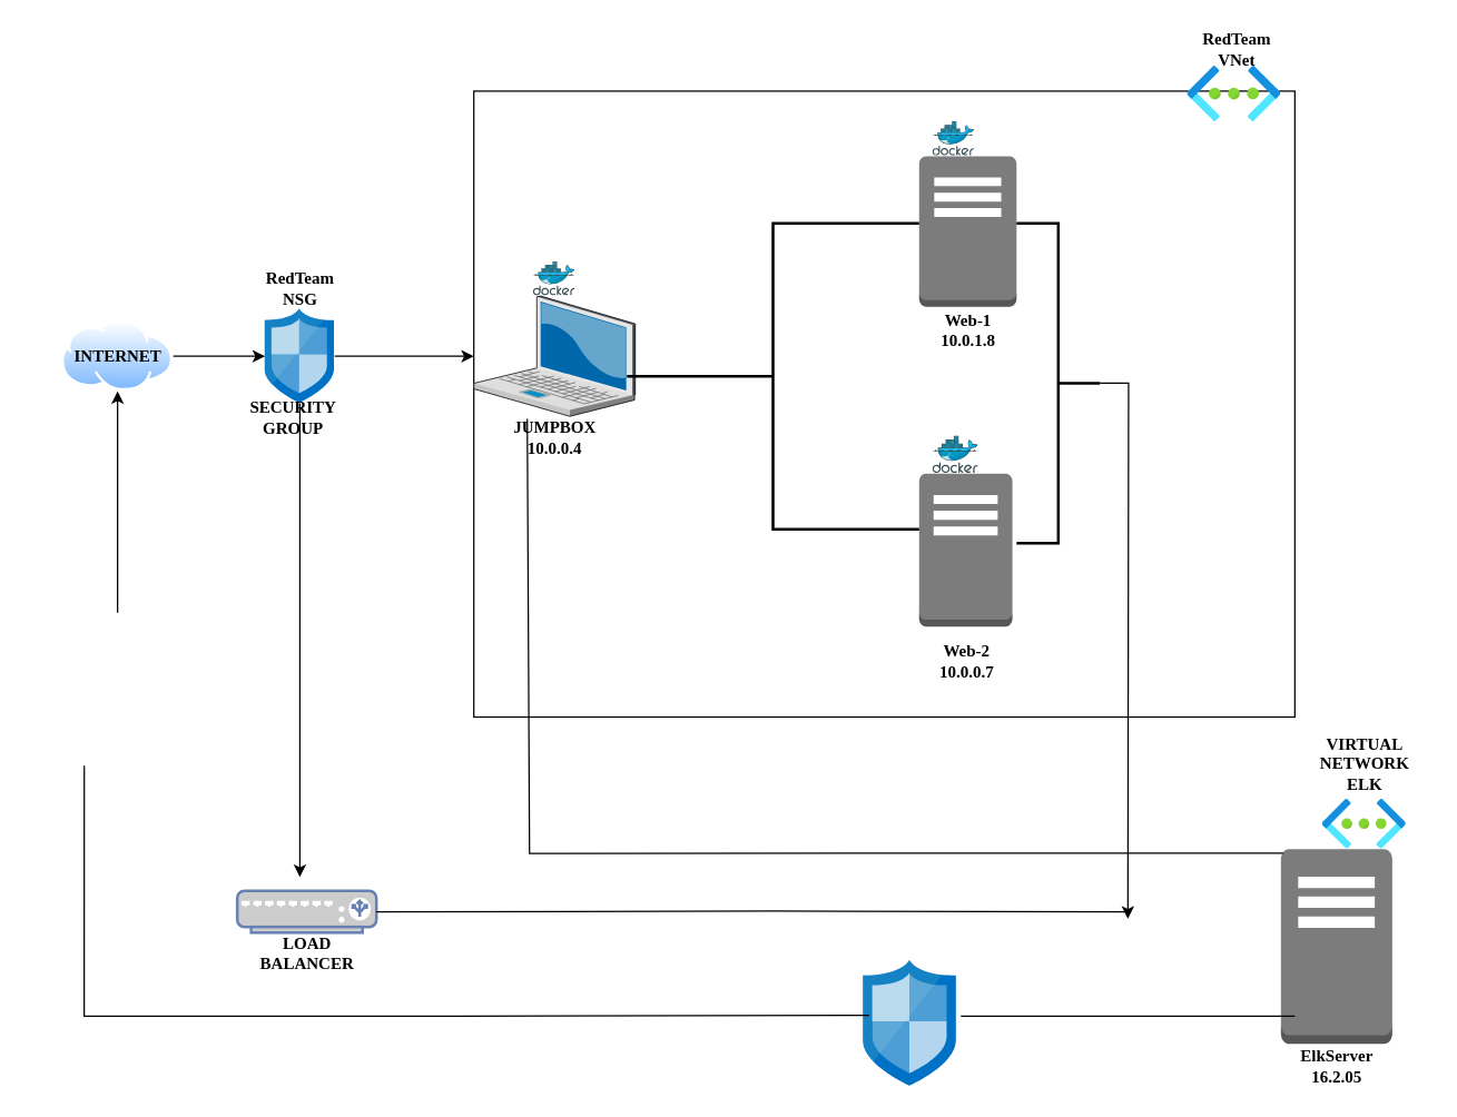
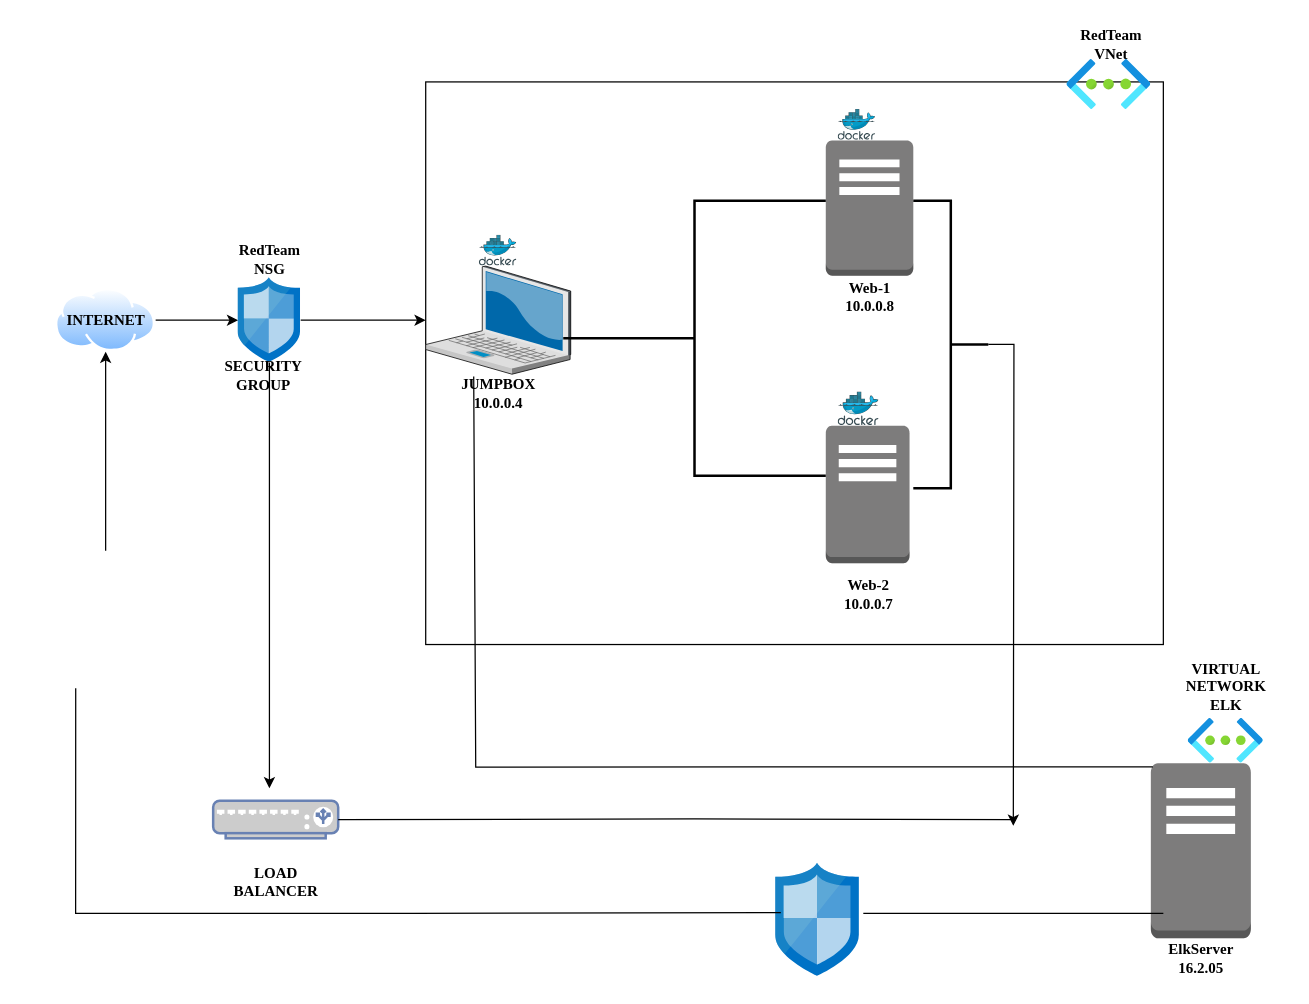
  <mxCell id="0" />
  <mxCell id="1" parent="0" />
  <mxCell id="2" value="" style="rounded=0;whiteSpace=wrap;html=1;" vertex="1" parent="1"><mxGeometry x="340" y="65" width="590" height="450" as="geometry" /></mxCell>
  <mxCell id="3" style="edgeStyle=orthogonalEdgeStyle;rounded=0;orthogonalLoop=1;jettySize=auto;html=1;exitX=1;exitY=0.5;exitDx=0;exitDy=0;" edge="1" parent="1" source="4" target="8"><mxGeometry relative="1" as="geometry" /></mxCell>
  <mxCell id="4" value="" style="aspect=fixed;perimeter=ellipsePerimeter;html=1;align=center;shadow=0;dashed=0;spacingTop=3;image;image=img/lib/active_directory/internet_cloud.svg;" vertex="1" parent="1"><mxGeometry x="44" y="230.35" width="80" height="50.4" as="geometry" /></mxCell>
  <mxCell id="5" value="" style="sketch=0;aspect=fixed;html=1;points=[];align=center;image;fontSize=12;image=img/lib/mscae/Network_Security_Groups_Classic.svg;" vertex="1" parent="1"><mxGeometry x="620" y="690" width="67" height="90.54" as="geometry" /></mxCell>
  <mxCell id="6" style="edgeStyle=orthogonalEdgeStyle;rounded=0;orthogonalLoop=1;jettySize=auto;html=1;" edge="1" parent="1" source="8" target="11"><mxGeometry relative="1" as="geometry"><Array as="points"><mxPoint x="330" y="256" /><mxPoint x="330" y="256" /></Array></mxGeometry></mxCell>
  <mxCell id="7" style="edgeStyle=orthogonalEdgeStyle;rounded=0;orthogonalLoop=1;jettySize=auto;html=1;fontFamily=Georgia;" edge="1" parent="1" source="8"><mxGeometry relative="1" as="geometry"><mxPoint x="215" y="630" as="targetPoint" /></mxGeometry></mxCell>
  <mxCell id="8" value="" style="sketch=0;aspect=fixed;html=1;points=[];align=center;image;fontSize=12;image=img/lib/mscae/Network_Security_Groups_Classic.svg;" vertex="1" parent="1"><mxGeometry x="190" y="221.77" width="50" height="67.57" as="geometry" /></mxCell>
  <mxCell id="9" style="edgeStyle=orthogonalEdgeStyle;rounded=0;orthogonalLoop=1;jettySize=auto;html=1;" edge="1" parent="1" source="10" target="4"><mxGeometry relative="1" as="geometry" /></mxCell>
  <mxCell id="10" value="" style="shape=image;html=1;verticalAlign=top;verticalLabelPosition=bottom;labelBackgroundColor=#ffffff;imageAspect=0;aspect=fixed;image=https://cdn2.iconfinder.com/data/icons/whcompare-isometric-web-hosting-servers/50/root-access-128.png" vertex="1" parent="1"><mxGeometry x="20" y="440" width="128" height="128" as="geometry" /></mxCell>
  <mxCell id="11" value="" style="verticalLabelPosition=bottom;sketch=0;aspect=fixed;html=1;verticalAlign=top;strokeColor=none;align=center;outlineConnect=0;shape=mxgraph.citrix.laptop_2;" vertex="1" parent="1"><mxGeometry x="340" y="212.3" width="116" height="86.5" as="geometry" /></mxCell>
  <mxCell id="12" value="" style="fontColor=#0066CC;verticalAlign=top;verticalLabelPosition=bottom;labelPosition=center;align=center;html=1;outlineConnect=0;fillColor=#CCCCCC;strokeColor=#6881B3;gradientColor=none;gradientDirection=north;strokeWidth=2;shape=mxgraph.networks.load_balancer;" vertex="1" parent="1"><mxGeometry x="170" y="640" width="100" height="30" as="geometry" /></mxCell>
  <mxCell id="13" value="&lt;font face=&quot;Georgia&quot;&gt;&lt;b&gt;INTERNET&lt;/b&gt;&lt;/font&gt;" style="text;html=1;align=center;verticalAlign=middle;resizable=0;points=[];autosize=1;strokeColor=none;fillColor=none;" vertex="1" parent="1"><mxGeometry x="44" y="245.56" width="80" height="20" as="geometry" /></mxCell>
  <mxCell id="14" value="&lt;b&gt;SECURITY&lt;br&gt;GROUP&lt;br&gt;&lt;/b&gt;" style="text;html=1;align=center;verticalAlign=middle;resizable=0;points=[];autosize=1;strokeColor=none;fillColor=none;fontFamily=Georgia;" vertex="1" parent="1"><mxGeometry x="170" y="285" width="80" height="30" as="geometry" /></mxCell>
- <mxCell id="15" value="&lt;b&gt;LOAD&lt;br&gt;BALANCER&lt;br&gt;&lt;/b&gt;" style="text;html=1;align=center;verticalAlign=middle;resizable=0;points=[];autosize=1;strokeColor=none;fillColor=none;fontFamily=Georgia;" vertex="1" parent="1"><mxGeometry x="175" y="670" width="90" height="30" as="geometry" /></mxCell>
+ <mxCell id="15" value="&lt;b&gt;LOAD&lt;br&gt;BALANCER&lt;br&gt;&lt;/b&gt;" style="text;html=1;align=center;verticalAlign=middle;resizable=0;points=[];autosize=1;strokeColor=none;fillColor=none;fontFamily=Georgia;" vertex="1" parent="1"><mxGeometry x="175" y="690" width="90" height="30" as="geometry" /></mxCell>
  <mxCell id="16" value="&lt;b&gt;JUMPBOX&lt;br&gt;10.0.0.4&lt;br&gt;&lt;/b&gt;" style="text;html=1;align=center;verticalAlign=middle;resizable=0;points=[];autosize=1;strokeColor=none;fillColor=none;fontFamily=Georgia;" vertex="1" parent="1"><mxGeometry x="358" y="298.8" width="80" height="30" as="geometry" /></mxCell>
  <mxCell id="17" value="" style="outlineConnect=0;dashed=0;verticalLabelPosition=bottom;verticalAlign=top;align=center;html=1;shape=mxgraph.aws3.traditional_server;fillColor=#7D7C7C;gradientColor=none;fontFamily=Georgia;" vertex="1" parent="1"><mxGeometry x="660" y="111.77" width="70" height="108.23" as="geometry" /></mxCell>
  <mxCell id="18" value="" style="outlineConnect=0;dashed=0;verticalLabelPosition=bottom;verticalAlign=top;align=center;html=1;shape=mxgraph.aws3.traditional_server;fillColor=#7D7C7C;gradientColor=none;fontFamily=Georgia;" vertex="1" parent="1"><mxGeometry x="660" y="340" width="67" height="110" as="geometry" /></mxCell>
- <mxCell id="19" value="&lt;b&gt;Web-1&lt;br&gt;10.0.1.8&lt;br&gt;&lt;/b&gt;" style="text;html=1;align=center;verticalAlign=middle;resizable=0;points=[];autosize=1;strokeColor=none;fillColor=none;fontFamily=Georgia;" vertex="1" parent="1"><mxGeometry x="660" y="221.77" width="70" height="30" as="geometry" /></mxCell>
+ <mxCell id="19" value="&lt;b&gt;Web-1&lt;br&gt;10.0.0.8&lt;br&gt;&lt;/b&gt;" style="text;html=1;align=center;verticalAlign=middle;resizable=0;points=[];autosize=1;strokeColor=none;fillColor=none;fontFamily=Georgia;" vertex="1" parent="1"><mxGeometry x="660" y="221.77" width="70" height="30" as="geometry" /></mxCell>
  <mxCell id="20" value="&lt;b&gt;Web-2&lt;br&gt;10.0.0.7&lt;br&gt;&lt;/b&gt;" style="text;html=1;align=center;verticalAlign=middle;resizable=0;points=[];autosize=1;strokeColor=none;fillColor=none;fontFamily=Georgia;" vertex="1" parent="1"><mxGeometry x="658.5" y="460" width="70" height="30" as="geometry" /></mxCell>
  <mxCell id="21" value="" style="sketch=0;aspect=fixed;html=1;points=[];align=center;image;fontSize=12;image=img/lib/mscae/Docker.svg;fontFamily=Georgia;" vertex="1" parent="1"><mxGeometry x="383" y="187.7" width="30" height="24.6" as="geometry" /></mxCell>
  <mxCell id="22" value="" style="sketch=0;aspect=fixed;html=1;points=[];align=center;image;fontSize=12;image=img/lib/mscae/Docker.svg;fontFamily=Georgia;" vertex="1" parent="1"><mxGeometry x="670" y="313.14" width="32.75" height="26.86" as="geometry" /></mxCell>
  <mxCell id="23" value="" style="sketch=0;aspect=fixed;html=1;points=[];align=center;image;fontSize=12;image=img/lib/mscae/Docker.svg;fontFamily=Georgia;" vertex="1" parent="1"><mxGeometry x="670" y="87.17" width="30" height="24.6" as="geometry" /></mxCell>
  <mxCell id="24" value="" style="strokeWidth=2;html=1;shape=mxgraph.flowchart.annotation_2;align=left;labelPosition=right;pointerEvents=1;fontFamily=Georgia;" vertex="1" parent="1"><mxGeometry x="450" y="160" width="210" height="220" as="geometry" /></mxCell>
  <mxCell id="25" value="" style="endArrow=none;html=1;rounded=0;fontFamily=Georgia;entryX=0.313;entryY=0.859;entryDx=0;entryDy=0;entryPerimeter=0;exitX=0.06;exitY=0.435;exitDx=0;exitDy=0;exitPerimeter=0;" edge="1" parent="1" source="5" target="10"><mxGeometry width="50" height="50" relative="1" as="geometry"><mxPoint x="490" y="780" as="sourcePoint" /><mxPoint x="540" y="730" as="targetPoint" /><Array as="points"><mxPoint x="330" y="730" /><mxPoint x="60" y="730" /></Array></mxGeometry></mxCell>
  <mxCell id="26" value="" style="outlineConnect=0;dashed=0;verticalLabelPosition=bottom;verticalAlign=top;align=center;html=1;shape=mxgraph.aws3.traditional_server;fillColor=#7D7C7C;gradientColor=none;fontFamily=Georgia;" vertex="1" parent="1"><mxGeometry x="920" y="610" width="80" height="140" as="geometry" /></mxCell>
  <mxCell id="27" value="&lt;b&gt;ElkServer&lt;br&gt;16.2.05&lt;br&gt;&lt;/b&gt;" style="text;html=1;align=center;verticalAlign=middle;resizable=0;points=[];autosize=1;strokeColor=none;fillColor=none;fontFamily=Georgia;" vertex="1" parent="1"><mxGeometry x="920" y="750.54" width="80" height="30" as="geometry" /></mxCell>
  <mxCell id="28" value="" style="endArrow=none;html=1;rounded=0;fontFamily=Georgia;entryX=0.255;entryY=0.06;entryDx=0;entryDy=0;entryPerimeter=0;exitX=0.02;exitY=0.02;exitDx=0;exitDy=0;exitPerimeter=0;" edge="1" parent="1" source="26" target="16"><mxGeometry width="50" height="50" relative="1" as="geometry"><mxPoint x="456" y="650" as="sourcePoint" /><mxPoint x="506" y="600" as="targetPoint" /><Array as="points"><mxPoint x="380" y="613" /></Array></mxGeometry></mxCell>
  <mxCell id="29" value="" style="endArrow=none;html=1;rounded=0;fontFamily=Georgia;exitX=1.045;exitY=0.442;exitDx=0;exitDy=0;exitPerimeter=0;entryX=0.125;entryY=0.857;entryDx=0;entryDy=0;entryPerimeter=0;" edge="1" parent="1" source="5" target="26"><mxGeometry width="50" height="50" relative="1" as="geometry"><mxPoint x="760" y="730" as="sourcePoint" /><mxPoint x="870" y="730" as="targetPoint" /></mxGeometry></mxCell>
  <mxCell id="30" value="" style="endArrow=none;html=1;rounded=0;fontFamily=Georgia;exitX=1;exitY=0.5;exitDx=0;exitDy=0;exitPerimeter=0;" edge="1" parent="1" source="12"><mxGeometry width="50" height="50" relative="1" as="geometry"><mxPoint x="505" y="654.5" as="sourcePoint" /><mxPoint x="810" y="655" as="targetPoint" /><Array as="points"><mxPoint x="555" y="654.5" /></Array></mxGeometry></mxCell>
  <mxCell id="31" style="edgeStyle=orthogonalEdgeStyle;rounded=0;orthogonalLoop=1;jettySize=auto;html=1;exitX=0;exitY=0.5;exitDx=0;exitDy=0;exitPerimeter=0;fontFamily=Georgia;" edge="1" parent="1" source="32"><mxGeometry relative="1" as="geometry"><mxPoint x="810" y="660" as="targetPoint" /></mxGeometry></mxCell>
  <mxCell id="32" value="" style="strokeWidth=2;html=1;shape=mxgraph.flowchart.annotation_2;align=left;labelPosition=right;pointerEvents=1;fontFamily=Georgia;direction=west;" vertex="1" parent="1"><mxGeometry x="730" y="160" width="60" height="230" as="geometry" /></mxCell>
  <mxCell id="33" value="" style="aspect=fixed;html=1;points=[];align=center;image;fontSize=12;image=img/lib/azure2/networking/Virtual_Networks.svg;fontFamily=Georgia;" vertex="1" parent="1"><mxGeometry x="853" y="47.17" width="67" height="40" as="geometry" /></mxCell>
  <mxCell id="34" value="" style="aspect=fixed;html=1;points=[];align=center;image;fontSize=12;image=img/lib/azure2/networking/Virtual_Networks.svg;fontFamily=Georgia;" vertex="1" parent="1"><mxGeometry x="950" y="574.18" width="60" height="35.82" as="geometry" /></mxCell>
  <mxCell id="35" value="&lt;b&gt;VIRTUAL&lt;br&gt;NETWORK&lt;br&gt;ELK&lt;br&gt;&lt;/b&gt;" style="text;html=1;align=center;verticalAlign=middle;resizable=0;points=[];autosize=1;strokeColor=none;fillColor=none;fontFamily=Georgia;" vertex="1" parent="1"><mxGeometry x="935" y="524.18" width="90" height="50" as="geometry" /></mxCell>
  <mxCell id="36" value="&lt;b&gt;RedTeam&lt;br&gt;VNet&lt;br&gt;&lt;/b&gt;" style="text;html=1;align=center;verticalAlign=middle;resizable=0;points=[];autosize=1;strokeColor=none;fillColor=none;fontFamily=Georgia;" vertex="1" parent="1"><mxGeometry x="853" y="20" width="70" height="30" as="geometry" /></mxCell>
  <mxCell id="37" value="&lt;b&gt;RedTeam&lt;br&gt;NSG&lt;br&gt;&lt;/b&gt;" style="text;html=1;align=center;verticalAlign=middle;resizable=0;points=[];autosize=1;strokeColor=none;fillColor=none;fontFamily=Georgia;" vertex="1" parent="1"><mxGeometry x="180" y="191.77" width="70" height="30" as="geometry" /></mxCell>
